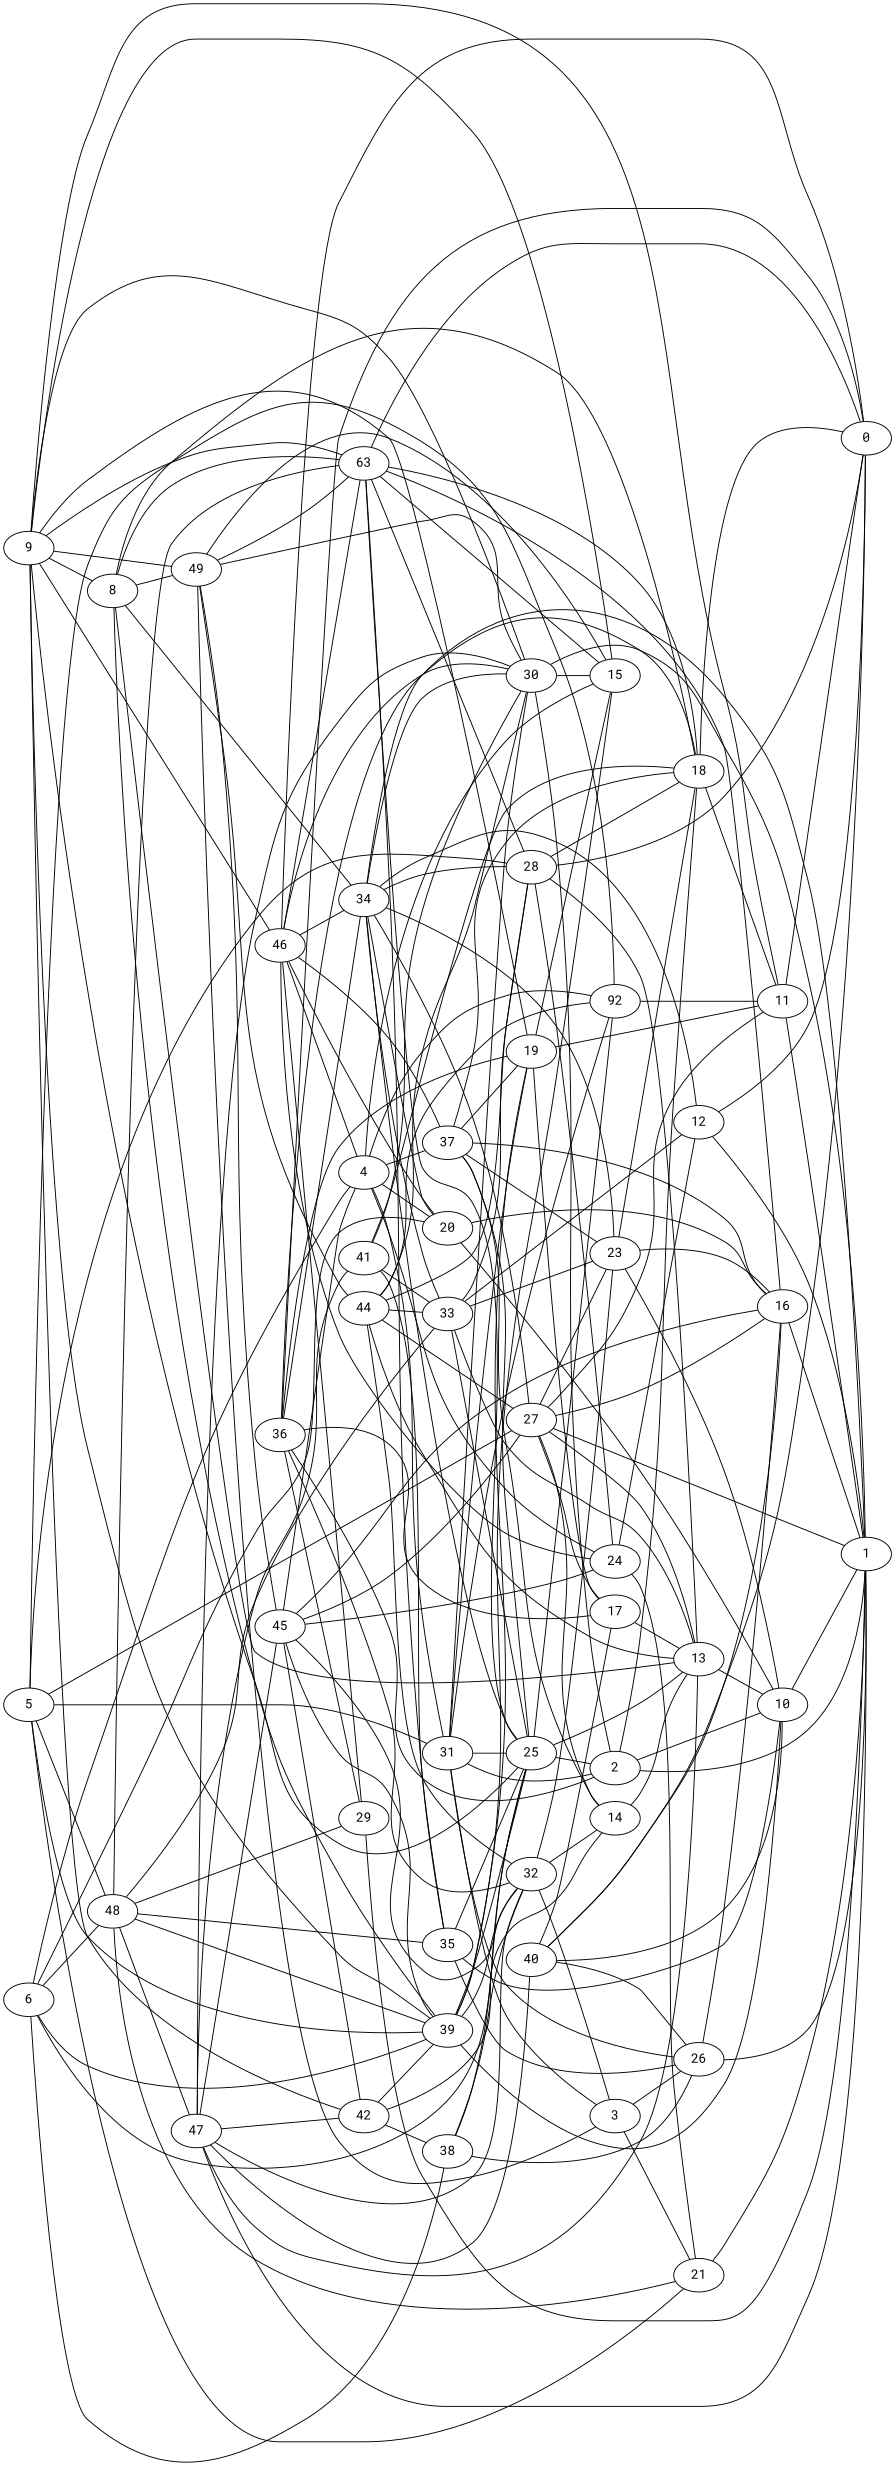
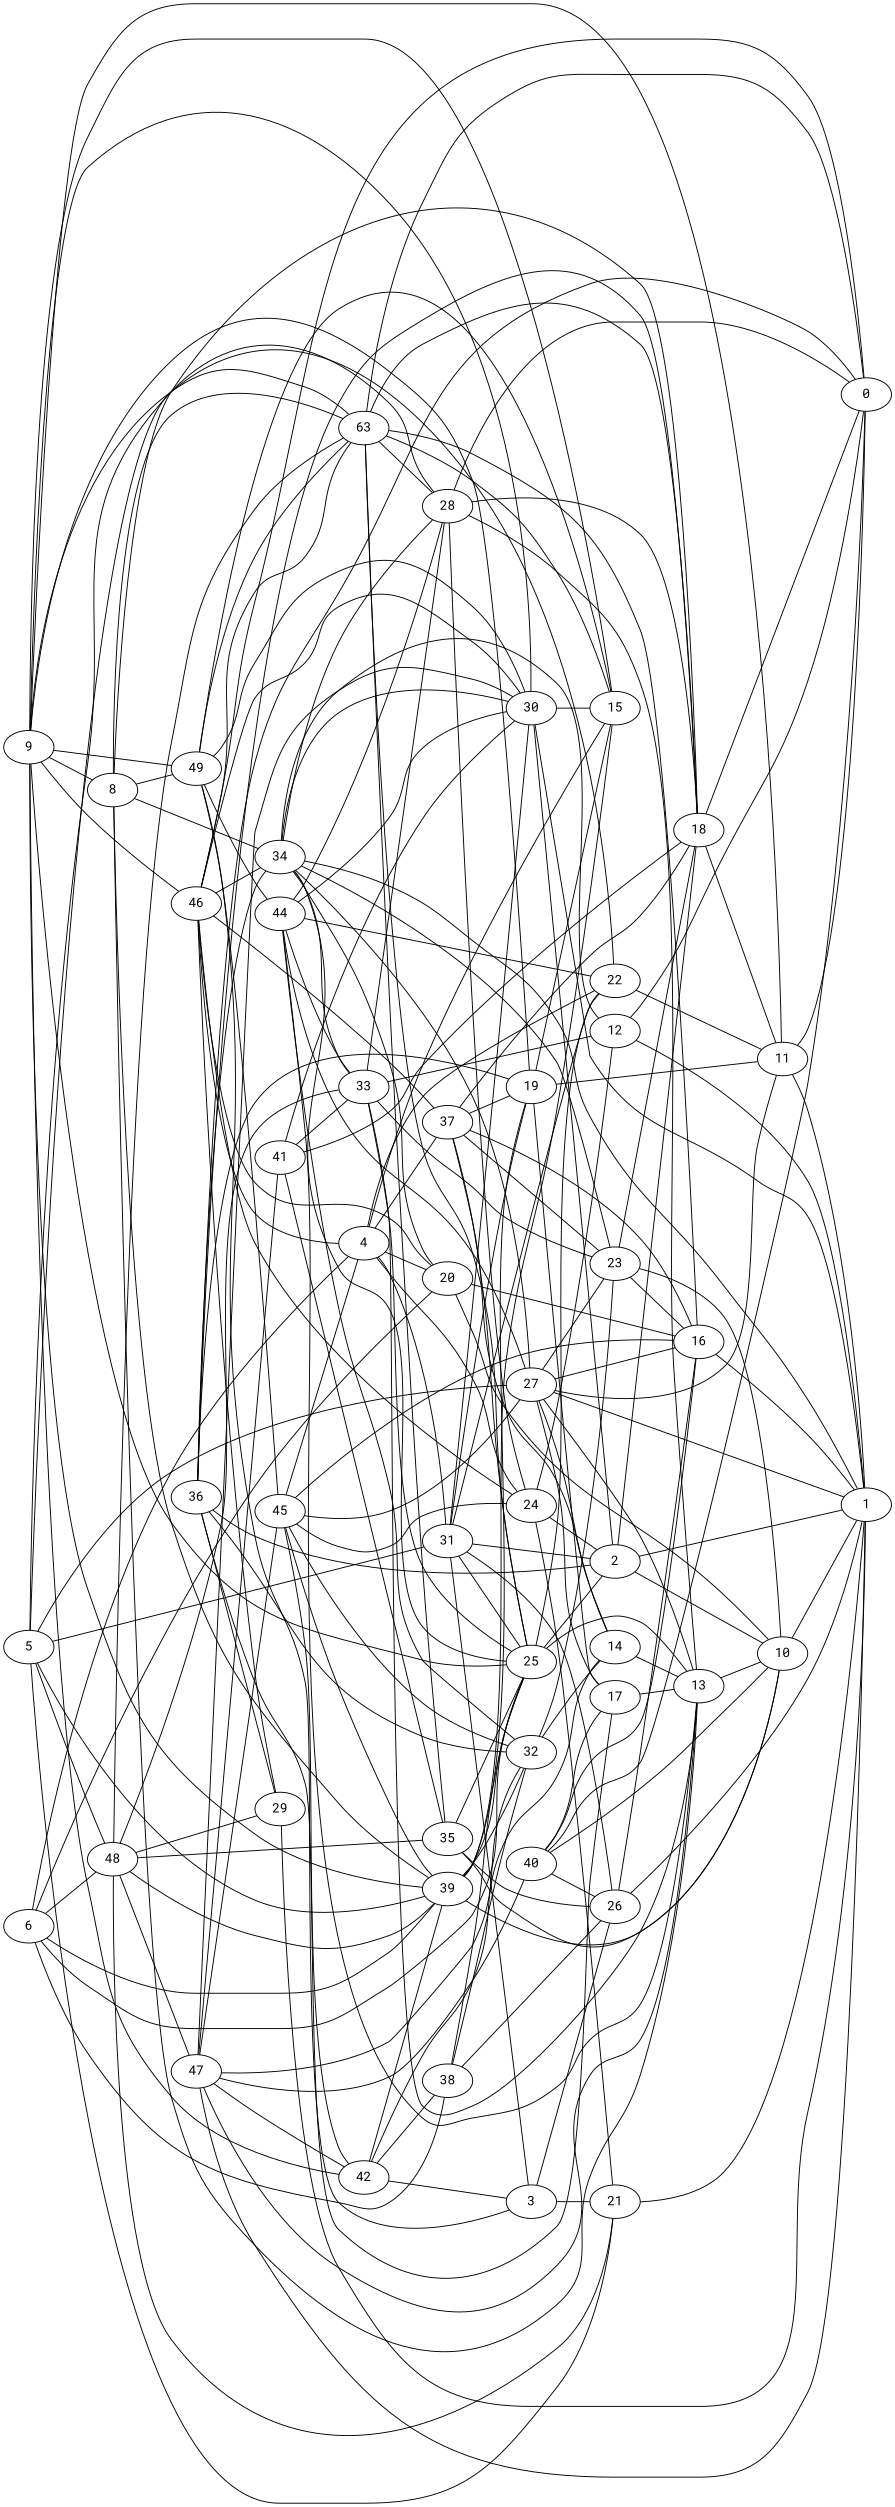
  digraph {
    fontname="Roboto Mono"
    rankdir=LR
    node [fontname="Roboto Mono"]
    edge [color=black dir=none fontname="Roboto Mono"]
    9
    19
    8
    39
    49
    15
    42
    30
    25
    46
    n11 [label=63]
    11
    17
    18
    13
    34
    0
    5
    27
    28
    21
-   22 [label=92]
+   22
    48
    31
    10
    32
    35
    26
    1
    23
    14
    16
    45
    44
    3
    38
    24
    41
    33
    12
    37
    20
    2
    29
    4
    47
    40
    36
    6
    subgraph sub_1 {
      9
      19
      8
      39
      49
      15
      42
      30
      25
      46
      n11
      11
      17
      18
      13
      34
      0
      5
      27
      28
      21
      22
      48
      31
      10
      32
      35
      26
      1
      23
      14
      16
      45
      44
      3
      38
      24
      41
      33
      12
      37
      20
      2
      29
      4
      47
      40
      36
      6
    }
    9 -> 19
    9 -> 8
    9 -> 39
    9 -> 49
    9 -> 15
    9 -> 42
    9 -> 30
    9 -> 25
    9 -> 46
    9 -> n11
    9 -> 11
    19 -> 15
    19 -> 11
    19 -> 17
    8 -> 39
    8 -> 49
    8 -> n11
    8 -> 18
    8 -> 13
    8 -> 34
    39 -> 19
    39 -> 15
    39 -> 25
    39 -> 10
    39 -> 32
    49 -> 15
    49 -> 30
    49 -> n11
    49 -> 45
    49 -> 44
    49 -> 3
    42 -> 39
    42 -> 14
    42 -> 38
    30 -> 15
    30 -> 1
    30 -> 2
    25 -> 13
    25 -> 22
    25 -> 2
    46 -> 30
    46 -> n11
    46 -> 34
    46 -> 0
    46 -> 24
    46 -> 37
    46 -> 20
    46 -> 29
    46 -> 4
    n11 -> 15
    n11 -> 25
    n11 -> 18
    n11 -> 0
    n11 -> 28
    n11 -> 35
    n11 -> 16
    11 -> 0
    11 -> 1
    17 -> 13
    18 -> 11
    18 -> 0
    13 -> 10
    34 -> 30
    34 -> 25
    34 -> 27
    34 -> 28
    34 -> 1
    34 -> 23
    34 -> 33
    34 -> 12
    34 -> 20
    5 -> 39
    5 -> 27
    5 -> 28
    5 -> 21
    5 -> 22
    5 -> 48
    5 -> 31
    27 -> 11
    27 -> 17
    27 -> 13
    27 -> 1
    27 -> 23
    27 -> 14
    27 -> 16
    28 -> 18
    28 -> 13
    28 -> 0
    28 -> 24
    21 -> 1
    22 -> 11
    48 -> 39
    48 -> n11
    48 -> 21
    48 -> 35
    48 -> 33
    48 -> 29
    48 -> 47
    31 -> 19
    31 -> 30
    31 -> 25
    31 -> 22
    31 -> 26
    31 -> 3
    31 -> 2
    10 -> 1
    32 -> 23
    32 -> 14
-   32 -> 3
+   42 -> 3
    35 -> 25
    35 -> 10
    35 -> 26
    26 -> 1
    26 -> 16
    23 -> 18
    23 -> 10
    23 -> 16
    14 -> 13
    16 -> 1
    45 -> 39
    45 -> 42
    45 -> 27
    45 -> 32
    45 -> 16
    45 -> 24
    45 -> 4
    44 -> 30
    44 -> 13
    44 -> 27
    44 -> 28
    44 -> 22
    44 -> 32
    44 -> 33
    3 -> 21
    3 -> 26
    38 -> 25
    38 -> 32
    38 -> 26
    24 -> 21
    24 -> 12
+   24 -> 2
    41 -> 30
    41 -> 18
    41 -> 35
    41 -> 33
    33 -> 25
    33 -> 13
    33 -> 28
    33 -> 23
    33 -> 12
    12 -> 0
    12 -> 1
    37 -> 19
    37 -> 25
    37 -> 18
    37 -> 23
    37 -> 14
    37 -> 16
    20 -> 10
    20 -> 16
    2 -> 18
    2 -> 10
    2 -> 1
    29 -> 1
    4 -> 15
    4 -> 22
    4 -> 31
    4 -> 24
    4 -> 37
    4 -> 20
    47 -> 42
    47 -> 30
    47 -> 13
    47 -> 32
    47 -> 1
    47 -> 45
    47 -> 41
    47 -> 40
    40 -> 17
    40 -> 0
    40 -> 10
    40 -> 26
    40 -> 16
    36 -> 19
    36 -> 17
    36 -> 18
    36 -> 34
    36 -> 0
    36 -> 32
    36 -> 2
    36 -> 29
    6 -> 39
    6 -> 25
    6 -> 48
    6 -> 38
    6 -> 20
    6 -> 4
  }
